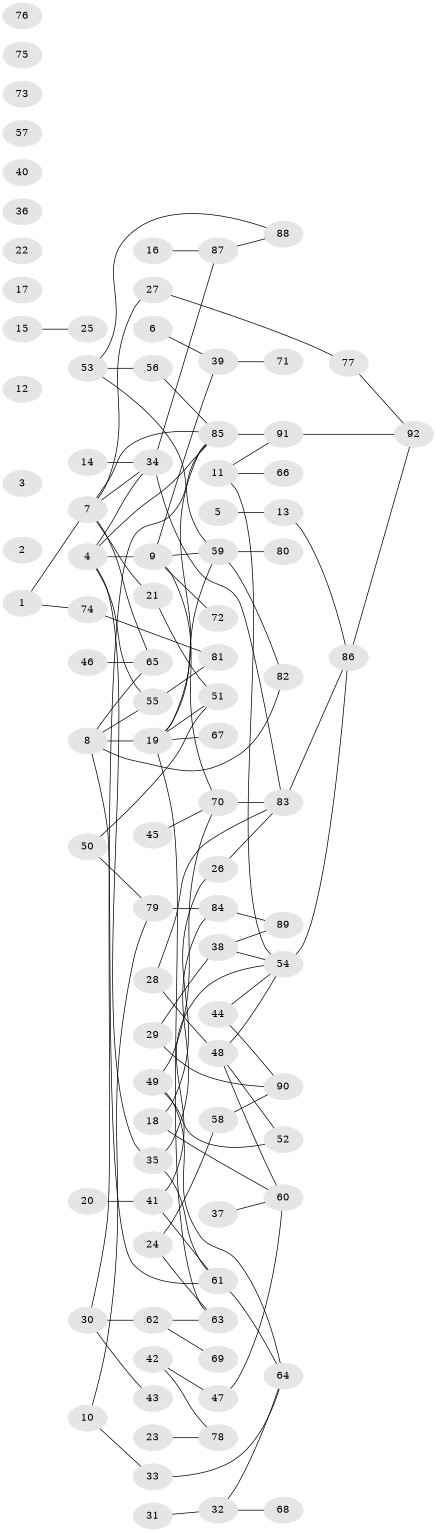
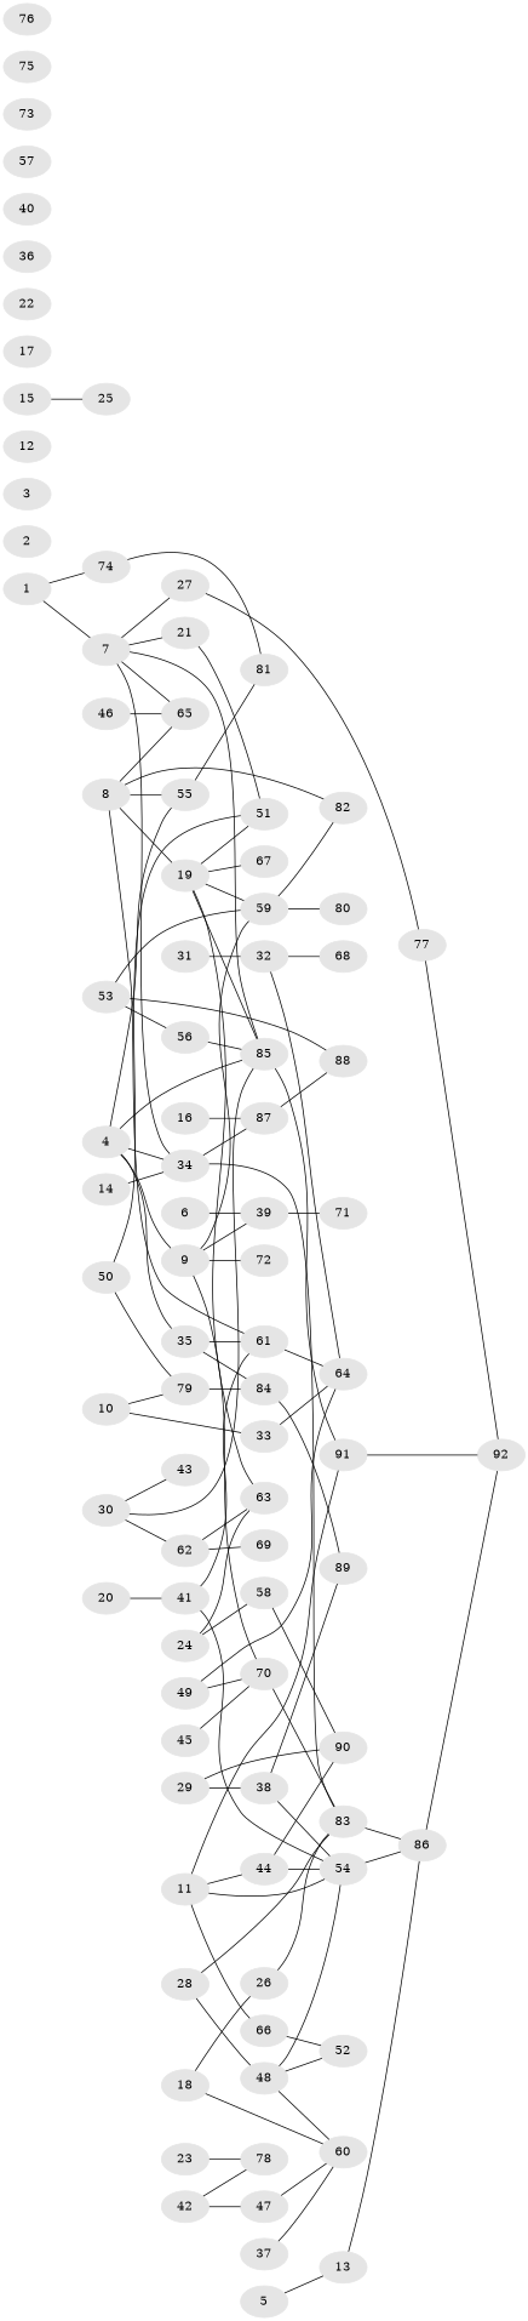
  graph {
    rankdir=LR
    node [color=gray90 style=filled]
    1
    7
    74
    34
    85
    21
    27
    65
    81
    2
    3
    4
    9
    35
    55
    39
    59
    70
    72
    87
    83
    61
    84
    42
    78
    47
    91
    5
    13
    86
    6
    71
    51
    77
    8
    19
    82
    63
    67
    64
    80
    10
    33
    79
    11
    44
    66
    54
    90
    92
    12
    14
    15
    25
    16
    88
    17
    18
    26
    60
    20
    41
    22
    23
    24
    58
    28
    48
    52
    29
    38
    89
    30
    43
    62
    69
    31
    32
    68
    36
    37
    40
    45
    46
    49
    50
    53
    56
    57
    73
    75
    76
    1 -- 7
    1 -- 74
    7 -- 34
    7 -- 85
    7 -- 21
    7 -- 27
    7 -- 65
    74 -- 81
    34 -- 87
    34 -- 83
    85 -- 91
    21 -- 51
    27 -- 77
    4 -- 34
    4 -- 85
    4 -- 9
    4 -- 35
    4 -- 55
    9 -- 39
    9 -- 59
    9 -- 70
    9 -- 72
    35 -- 61
    35 -- 84
    55 -- 81
    39 -- 71
    59 -- 82
    59 -- 80
    70 -- 83
    87 -- 88
    83 -- 86
    61 -- 64
    84 -- 89
    42 -- 78
    42 -- 47
    47 -- 60
    91 -- 92
    5 -- 13
    13 -- 86
    86 -- 92
    6 -- 39
    77 -- 92
    8 -- 65
    8 -- 55
    8 -- 61
    8 -- 19
    8 -- 82
    19 -- 85
    19 -- 59
    19 -- 51
    19 -- 63
    19 -- 67
    10 -- 33
    10 -- 79
    33 -- 64
    79 -- 84
    11 -- 91
+   11 -- 44
    11 -- 66
    11 -- 54
    44 -- 54
    44 -- 90
    54 -- 86
    14 -- 34
    15 -- 25
    16 -- 87
    18 -- 26
    18 -- 60
    26 -- 83
    20 -- 41
    41 -- 61
    41 -- 54
    23 -- 78
    24 -- 63
    24 -- 58
    58 -- 90
    28 -- 83
    28 -- 48
    48 -- 54
    48 -- 60
    48 -- 52
    29 -- 90
    29 -- 38
    38 -- 54
    38 -- 89
    30 -- 85
    30 -- 43
    30 -- 62
    62 -- 63
    62 -- 69
    31 -- 32
    32 -- 64
    32 -- 68
    37 -- 60
    45 -- 70
    46 -- 65
    49 -- 70
    49 -- 64
-   49 -- 52
+   66 -- 52
    50 -- 51
    50 -- 79
    53 -- 59
    53 -- 88
    53 -- 56
    56 -- 85
  }
